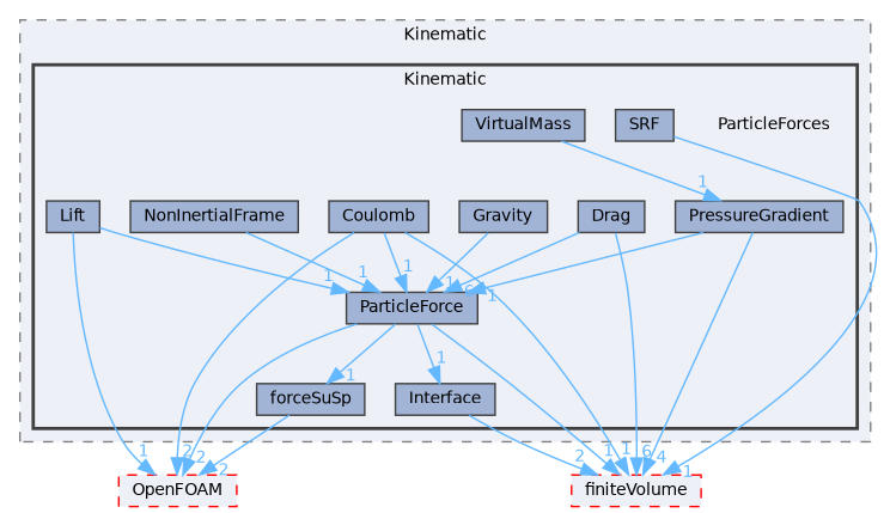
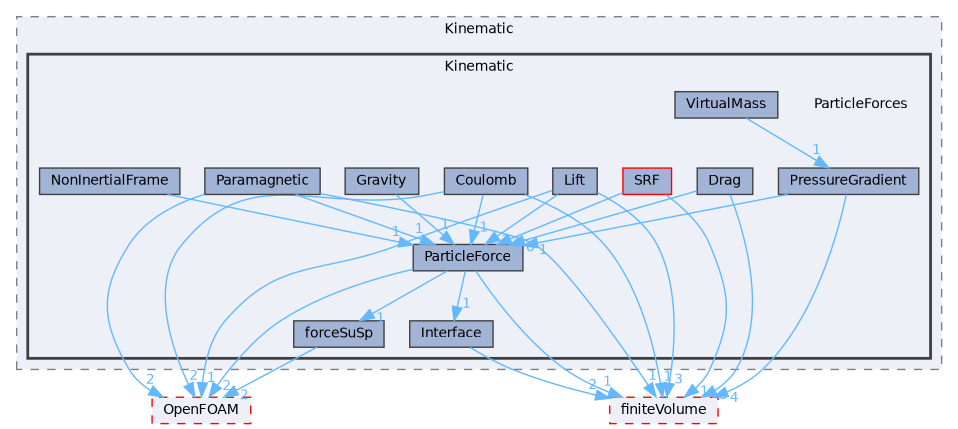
  digraph {
    compound=true
    node [fontname=Helvetica fontsize=10 shape=box color=grey25 fillcolor="#a2b4d6" style=filled]
    edge [color=steelblue1 fontcolor=steelblue1 fontname=Helvetica fontsize=10 headlabel=1 labeldistance=1.5 labelfontname=Helvetica labelfontsize=10]
    n1 [height=0.2 label=ParticleForces shape=plaintext width=0.4 color="" fillcolor="" style=""]
    n2 [height=0.2 label=Coulomb width=0.4]
    n3 [height=0.2 label=Drag width=0.4]
    n4 [height=0.2 label=forceSuSp width=0.4]
    n5 [height=0.2 label=Gravity width=0.4]
    n6 [height=0.2 label=Interface width=0.4]
    n7 [height=0.2 label=Lift width=0.4]
    n8 [height=0.2 label=NonInertialFrame width=0.4]
+   n9 [height=0.2 label=Paramagnetic width=0.4]
    n10 [height=0.2 label=ParticleForce width=0.4]
    n11 [height=0.2 label=PressureGradient width=0.4]
-   n12 [height=0.2 label=SRF width=0.4]
+   n12 [color=red height=0.2 label=SRF width=0.4]
    n13 [height=0.2 label=VirtualMass width=0.4]
    n14 [color=red fillcolor="#edf0f7" height=0.2 label=finiteVolume style="filled,dashed" width=0.4]
    n15 [color=red fillcolor="#edf0f7" height=0.2 label=OpenFOAM style="filled,dashed" width=0.4]
    subgraph cluster_1 {
      bgcolor="#edf0f7"
      fontname=Helvetica
      fontsize=10
      label=Kinematic
      pencolor=grey50
      style="filled,dashed"
      subgraph cluster_2 {
        bgcolor="#edf0f7"
        fontname=Helvetica
        fontsize=10
        label=Kinematic
        pencolor=grey25
        style="filled,bold"
        n1
        n2
        n3
        n4
        n5
        n6
        n7
        n8
+       n9
        n10
        n11
        n12
        n13
      }
    }
    n2 -> n10
    n2 -> n14
    n2 -> n15 [headlabel=2]
    n3 -> n10 [headlabel=6]
    n3 -> n14 [headlabel=6]
    n4 -> n15 [headlabel=2]
    n5 -> n10
    n6 -> n14 [headlabel=2]
    n7 -> n10
+   n7 -> n14 [headlabel=3]
    n7 -> n15
    n8 -> n10
+   n9 -> n10
+   n9 -> n14
+   n9 -> n15 [headlabel=2]
    n10 -> n4
    n10 -> n6
    n10 -> n14
    n10 -> n15 [headlabel=2]
    n11 -> n10
    n11 -> n14 [headlabel=4]
+   n12 -> n10
    n12 -> n14
    n13 -> n11
  }
